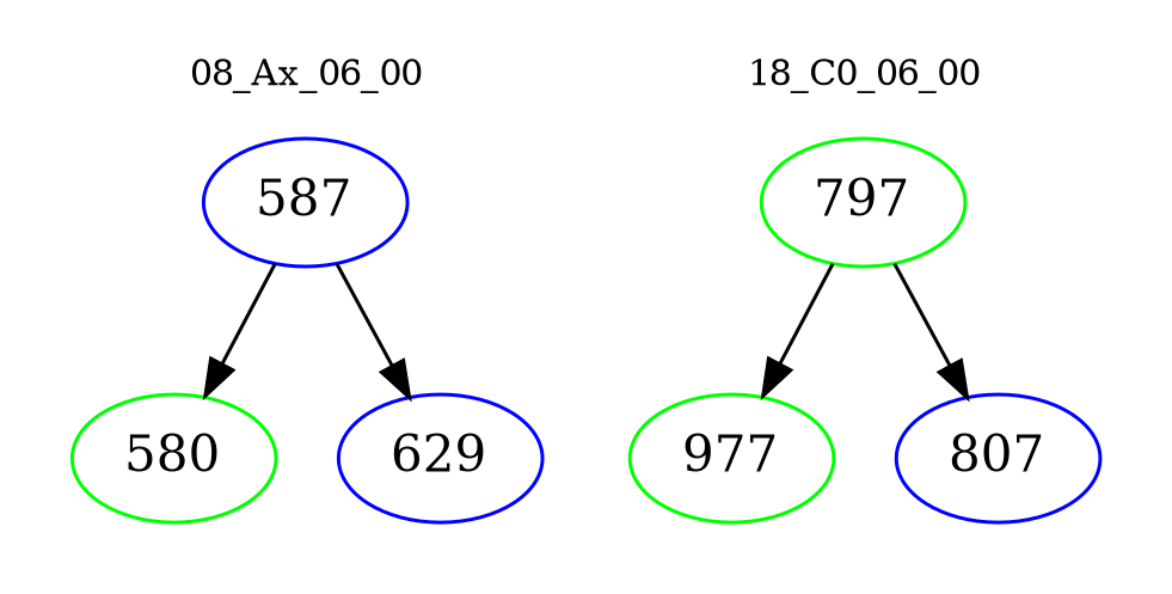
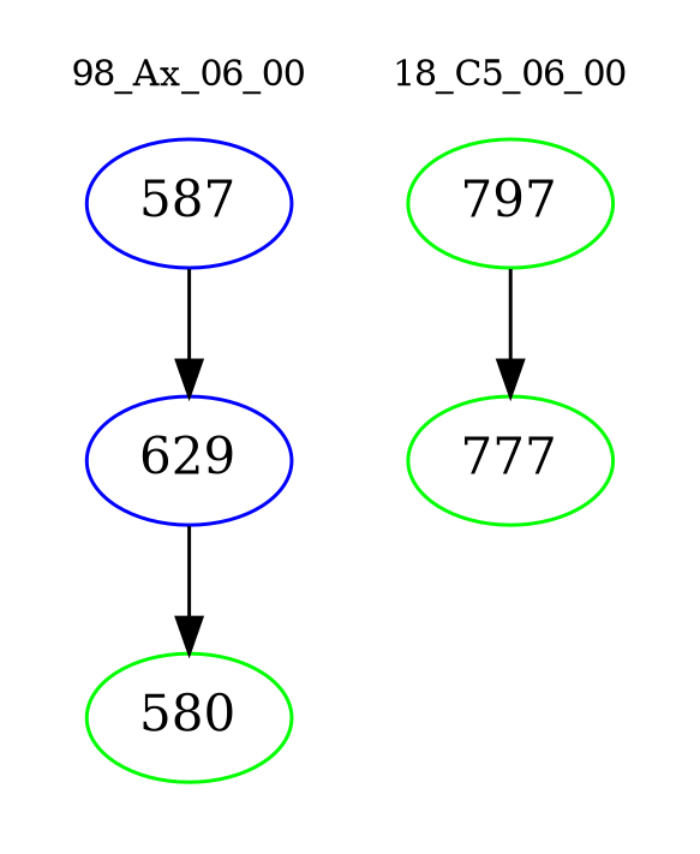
  digraph {
    node [color=blue]
    edge [color=black]
    n1 [label=587]
    n2 [color=green label=580]
    n3 [label=629]
    n4 [color=green label=797]
-   n5 [color=green label=977]
-   n6 [label=807]
+   n5 [color=green label=777]
    subgraph cluster_1 {
      color=white
      fontsize=10
-     label="08_Ax_06_00"
+     label="98_Ax_06_00"
      n1
      n2
      n3
    }
    subgraph cluster_2 {
      color=white
      fontsize=10
-     label="18_C0_06_00"
+     label="18_C5_06_00"
      n4
      n5
-     n6
    }
-   n1 -> n2
+   n3 -> n2
    n1 -> n3
    n4 -> n5
-   n4 -> n6
  }
